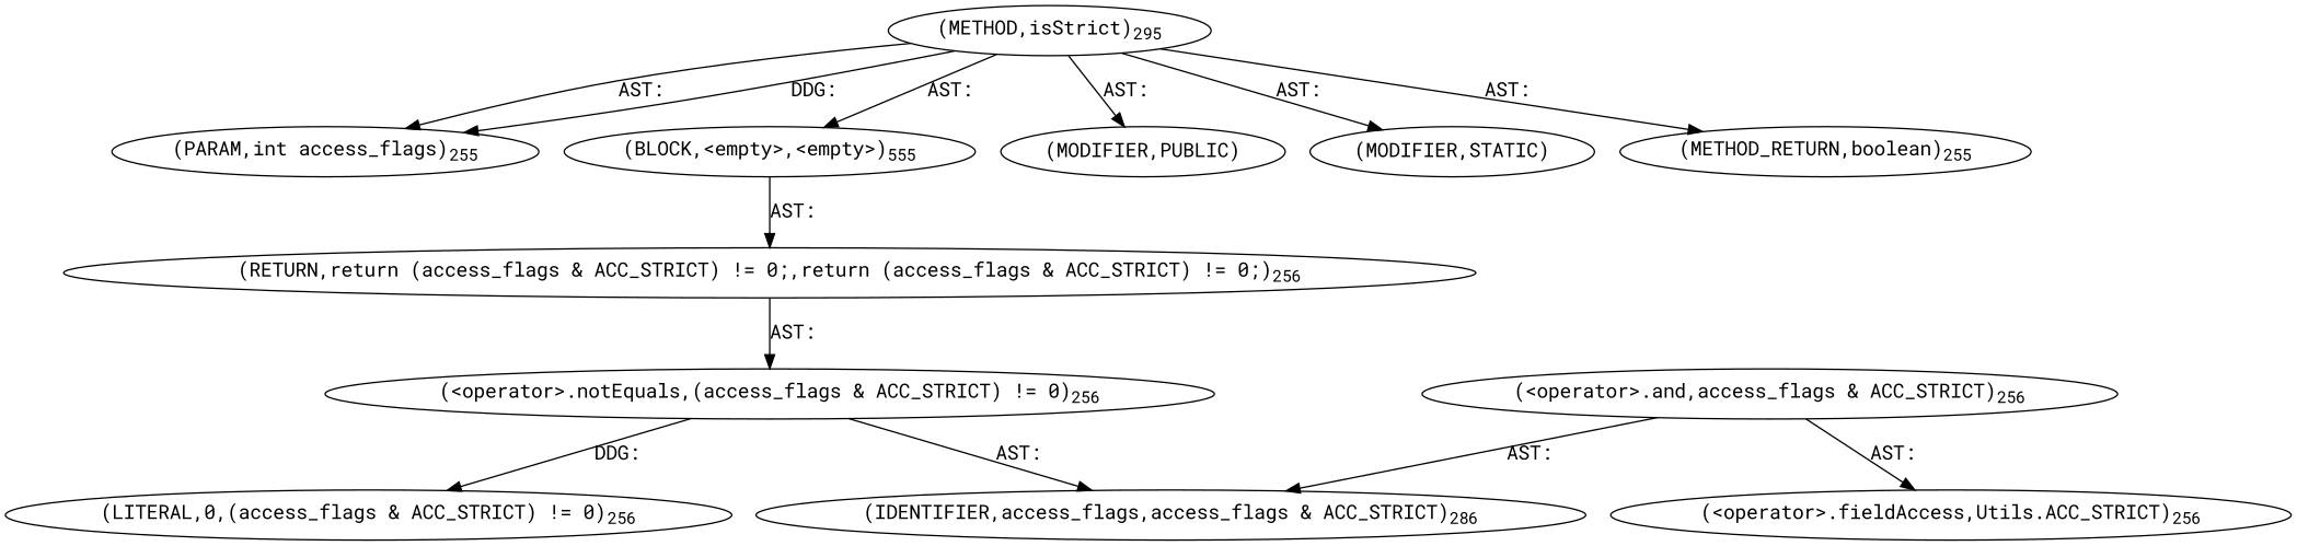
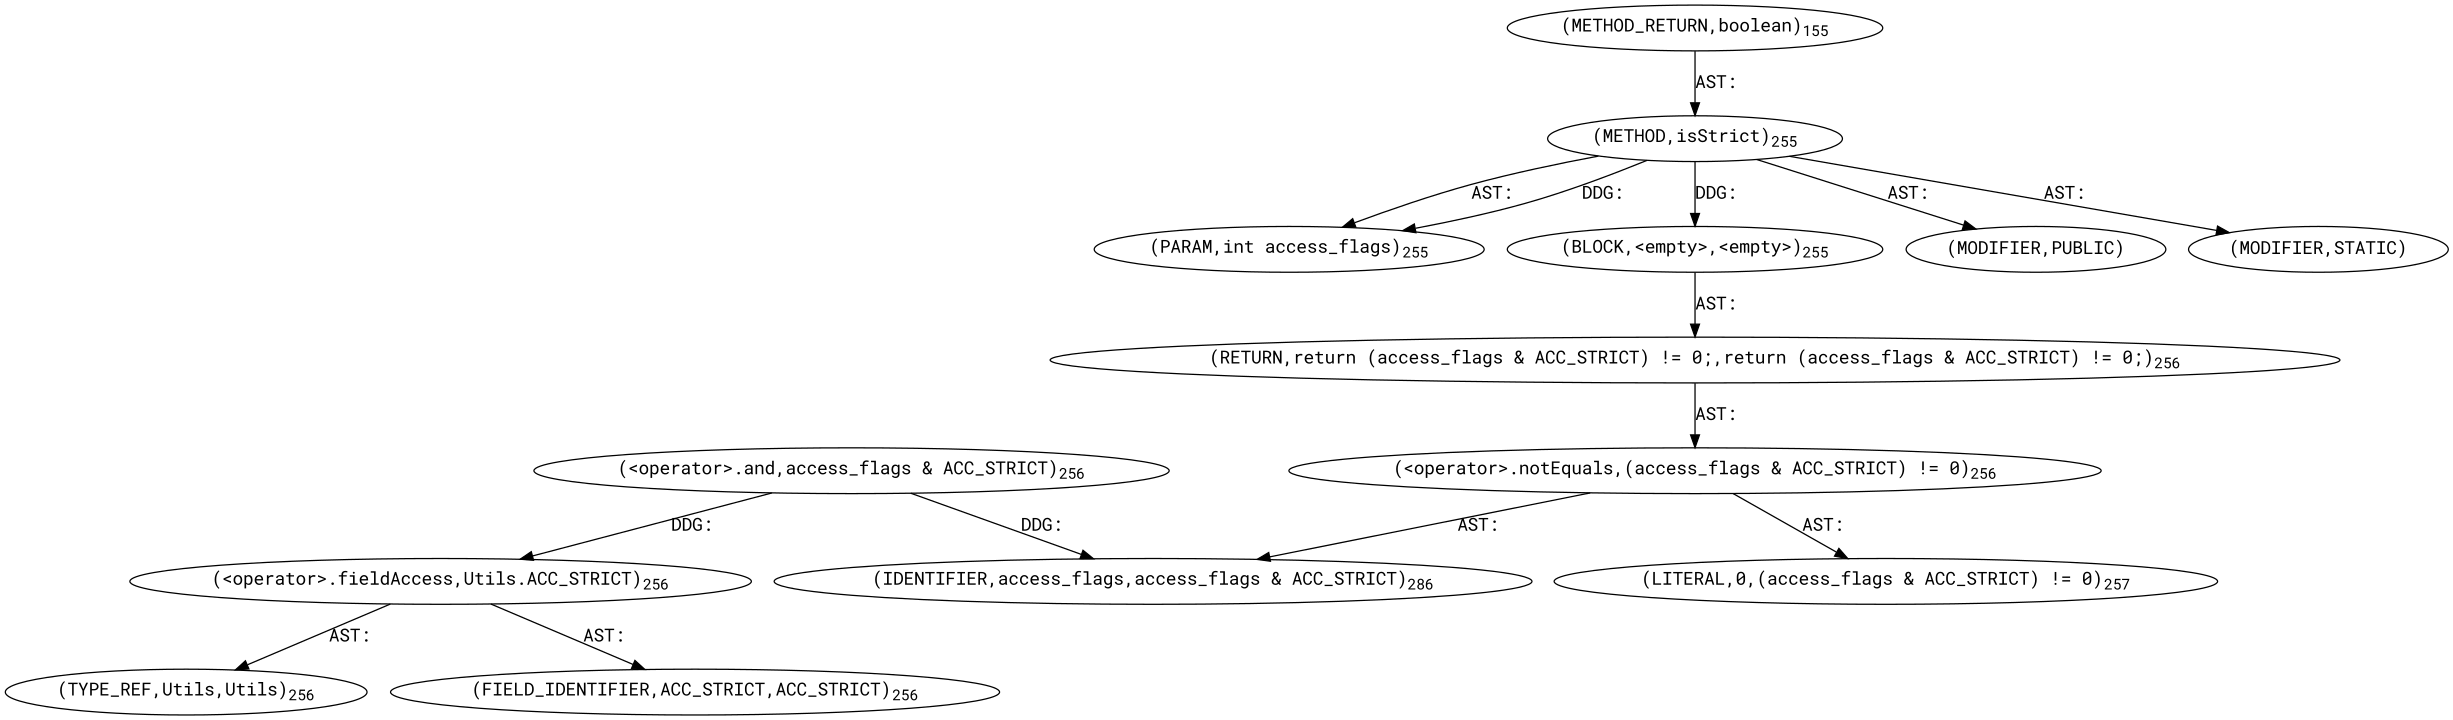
  digraph {
    fontname="Roboto Mono"
    node [fontname="Roboto Mono"]
    edge [fontname="Roboto Mono"]
-   n1 [label=<(METHOD,isStrict)<SUB>295</SUB>>]
+   n1 [label=<(METHOD,isStrict)<SUB>255</SUB>>]
    n2 [label=<(PARAM,int access_flags)<SUB>255</SUB>>]
-   n3 [label=<(BLOCK,&lt;empty&gt;,&lt;empty&gt;)<SUB>555</SUB>>]
+   n3 [label=<(BLOCK,&lt;empty&gt;,&lt;empty&gt;)<SUB>255</SUB>>]
    n4 [label=<(MODIFIER,PUBLIC)>]
    n5 [label=<(MODIFIER,STATIC)>]
-   n6 [label=<(METHOD_RETURN,boolean)<SUB>255</SUB>>]
+   n6 [label=<(METHOD_RETURN,boolean)<SUB>155</SUB>>]
    n7 [label=<(RETURN,return (access_flags &amp; ACC_STRICT) != 0;,return (access_flags &amp; ACC_STRICT) != 0;)<SUB>256</SUB>>]
    n8 [label=<(&lt;operator&gt;.notEquals,(access_flags &amp; ACC_STRICT) != 0)<SUB>256</SUB>>]
-   n9 [label=<(LITERAL,0,(access_flags &amp; ACC_STRICT) != 0)<SUB>256</SUB>>]
+   n9 [label=<(LITERAL,0,(access_flags &amp; ACC_STRICT) != 0)<SUB>257</SUB>>]
    n10 [label=<(IDENTIFIER,access_flags,access_flags &amp; ACC_STRICT)<SUB>286</SUB>>]
    n11 [label=<(&lt;operator&gt;.and,access_flags &amp; ACC_STRICT)<SUB>256</SUB>>]
    n12 [label=<(&lt;operator&gt;.fieldAccess,Utils.ACC_STRICT)<SUB>256</SUB>>]
+   n13 [label=<(TYPE_REF,Utils,Utils)<SUB>256</SUB>>]
+   n14 [label=<(FIELD_IDENTIFIER,ACC_STRICT,ACC_STRICT)<SUB>256</SUB>>]
    n1 -> n2 [label="AST: "]
    n1 -> n2 [label="DDG: "]
-   n1 -> n3 [label="AST: "]
+   n1 -> n3 [label="DDG: "]
    n1 -> n4 [label="AST: "]
    n1 -> n5 [label="AST: "]
-   n1 -> n6 [label="AST: "]
+   n6 -> n1 [label="AST: "]
    n3 -> n7 [label="AST: "]
    n7 -> n8 [label="AST: "]
-   n8 -> n9 [label="DDG: "]
+   n8 -> n9 [label="AST: "]
    n8 -> n10 [label="AST: "]
-   n11 -> n10 [label="AST: "]
-   n11 -> n12 [label="AST: "]
+   n11 -> n10 [label="DDG: "]
+   n11 -> n12 [label="DDG: "]
+   n12 -> n13 [label="AST: "]
+   n12 -> n14 [label="AST: "]
  }
